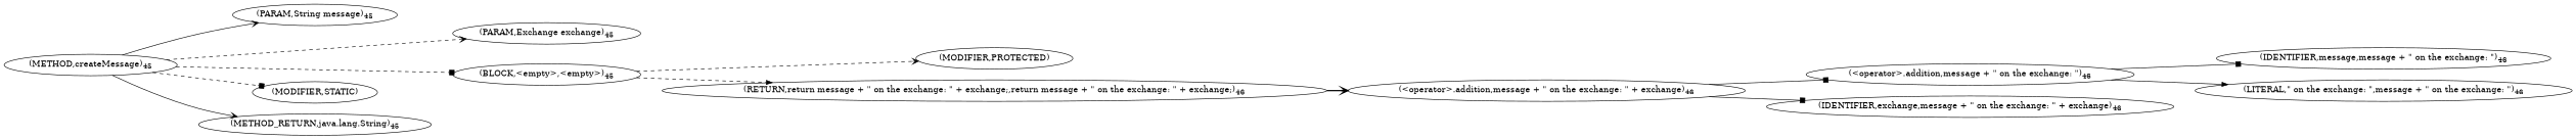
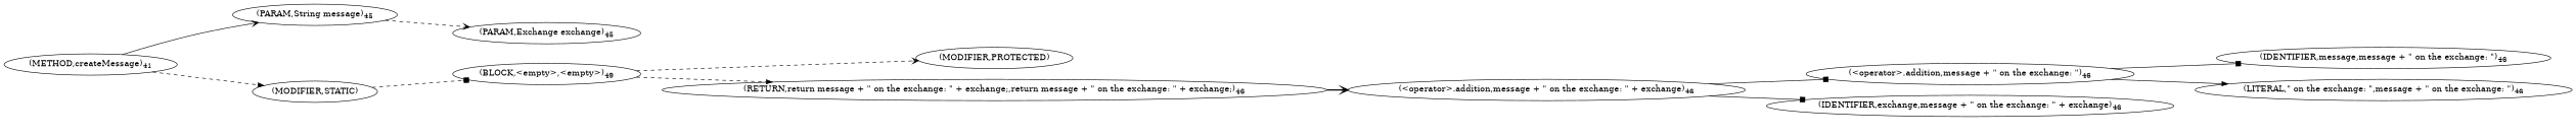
  digraph {
    rankdir=LR
    edge [arrowhead=vee style=solid]
-   n1 [label=<(METHOD,createMessage)<SUB>45</SUB>>]
+   n1 [label=<(METHOD,createMessage)<SUB>41</SUB>>]
    n2 [label=<(PARAM,String message)<SUB>45</SUB>>]
    n3 [label=<(PARAM,Exchange exchange)<SUB>45</SUB>>]
-   n4 [label=<(BLOCK,&lt;empty&gt;,&lt;empty&gt;)<SUB>45</SUB>>]
+   n4 [label=<(BLOCK,&lt;empty&gt;,&lt;empty&gt;)<SUB>49</SUB>>]
    n5 [label=<(MODIFIER,STATIC)>]
-   n6 [label=<(METHOD_RETURN,java.lang.String)<SUB>45</SUB>>]
    n7 [label=<(MODIFIER,PROTECTED)>]
    n8 [label=<(RETURN,return message + &quot; on the exchange: &quot; + exchange;,return message + &quot; on the exchange: &quot; + exchange;)<SUB>46</SUB>>]
    n9 [label=<(&lt;operator&gt;.addition,message + &quot; on the exchange: &quot; + exchange)<SUB>46</SUB>>]
    n10 [label=<(&lt;operator&gt;.addition,message + &quot; on the exchange: &quot;)<SUB>46</SUB>>]
    n11 [label=<(IDENTIFIER,exchange,message + &quot; on the exchange: &quot; + exchange)<SUB>46</SUB>>]
    n12 [label=<(IDENTIFIER,message,message + &quot; on the exchange: &quot;)<SUB>46</SUB>>]
    n13 [label=<(LITERAL,&quot; on the exchange: &quot;,message + &quot; on the exchange: &quot;)<SUB>46</SUB>>]
    n1 -> n2
-   n1 -> n3 [style=dashed]
-   n1 -> n4 [arrowhead=box style=dashed]
-   n1 -> n5 [arrowhead=box style=dashed]
-   n1 -> n6
+   n2 -> n3 [style=dashed]
+   n5 -> n4 [arrowhead=box style=dashed]
+   n1 -> n5 [arrowhead=normal style=dashed]
    n4 -> n7 [style=dashed]
    n4 -> n8 [arrowhead=normal style=dashed]
    n8 -> n9 [style=bold]
    n9 -> n10 [arrowhead=box]
    n9 -> n11 [arrowhead=box]
    n10 -> n12 [arrowhead=box]
    n10 -> n13 [arrowhead=normal]
  }
